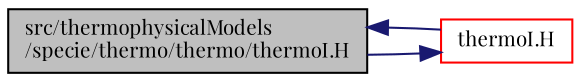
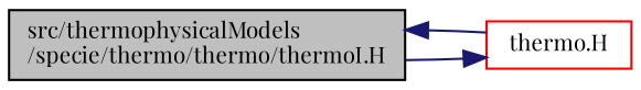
  digraph {
    rankdir=LR
    fontname="Playfair Display"
    node [fontname="Playfair Display" fontsize=10 shape=record]
    edge [color=midnightblue fontname="Playfair Display" fontsize=10 labelfontname=Helvetica labelfontsize=10 style=solid]
    n1 [color=black fillcolor=grey75 fontcolor=black height=0.2 label="src/thermophysicalModels\l/specie/thermo/thermo/thermoI.H" style=filled width=0.4]
-   n2 [color=red height=0.2 label="thermoI.H" width=0.4]
+   n2 [color=red height=0.2 label="thermo.H" width=0.4]
    n1 -> n2
    n2 -> n1
  }
